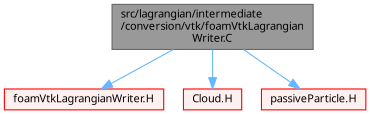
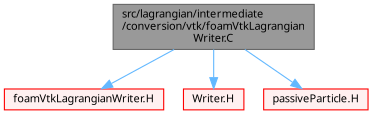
  digraph {
    fontname="Noto Sans"
    node [color=red fillcolor="#FFF0F0" fontname="Noto Sans" fontsize=10 shape=box style=filled]
    edge [color=steelblue1 fontname="Noto Sans" fontsize=10 labelfontname=Helvetica labelfontsize=10 style=solid]
    n1 [color=gray40 fillcolor=grey60 fontcolor=black height=0.2 label="src/lagrangian/intermediate\l/conversion/vtk/foamVtkLagrangian\lWriter.C" width=0.4]
    n2 [height=0.2 label="foamVtkLagrangianWriter.H" width=0.4]
-   n3 [height=0.2 label="Cloud.H" width=0.4]
+   n3 [height=0.2 label="Writer.H" width=0.4]
    n4 [height=0.2 label="passiveParticle.H" width=0.4]
    n1 -> n2
    n1 -> n3
    n1 -> n4
  }
